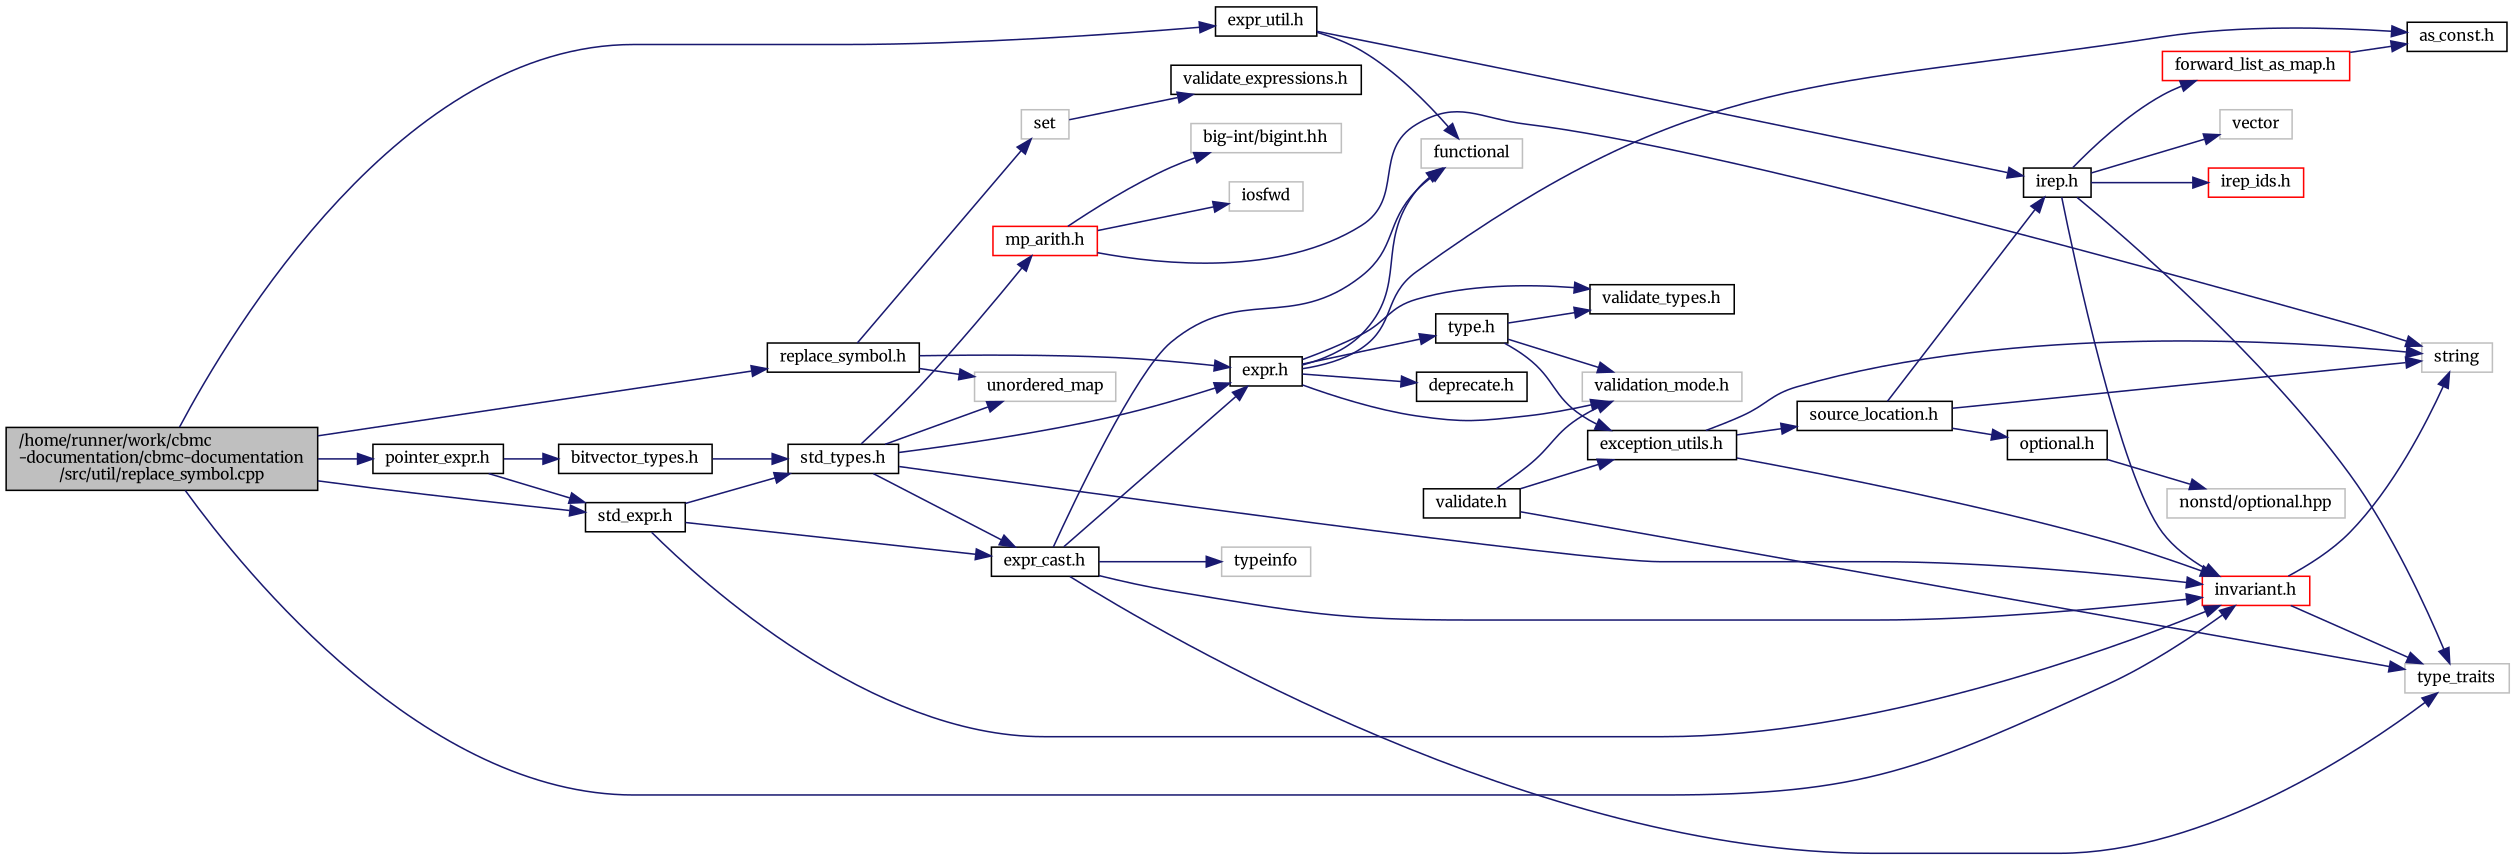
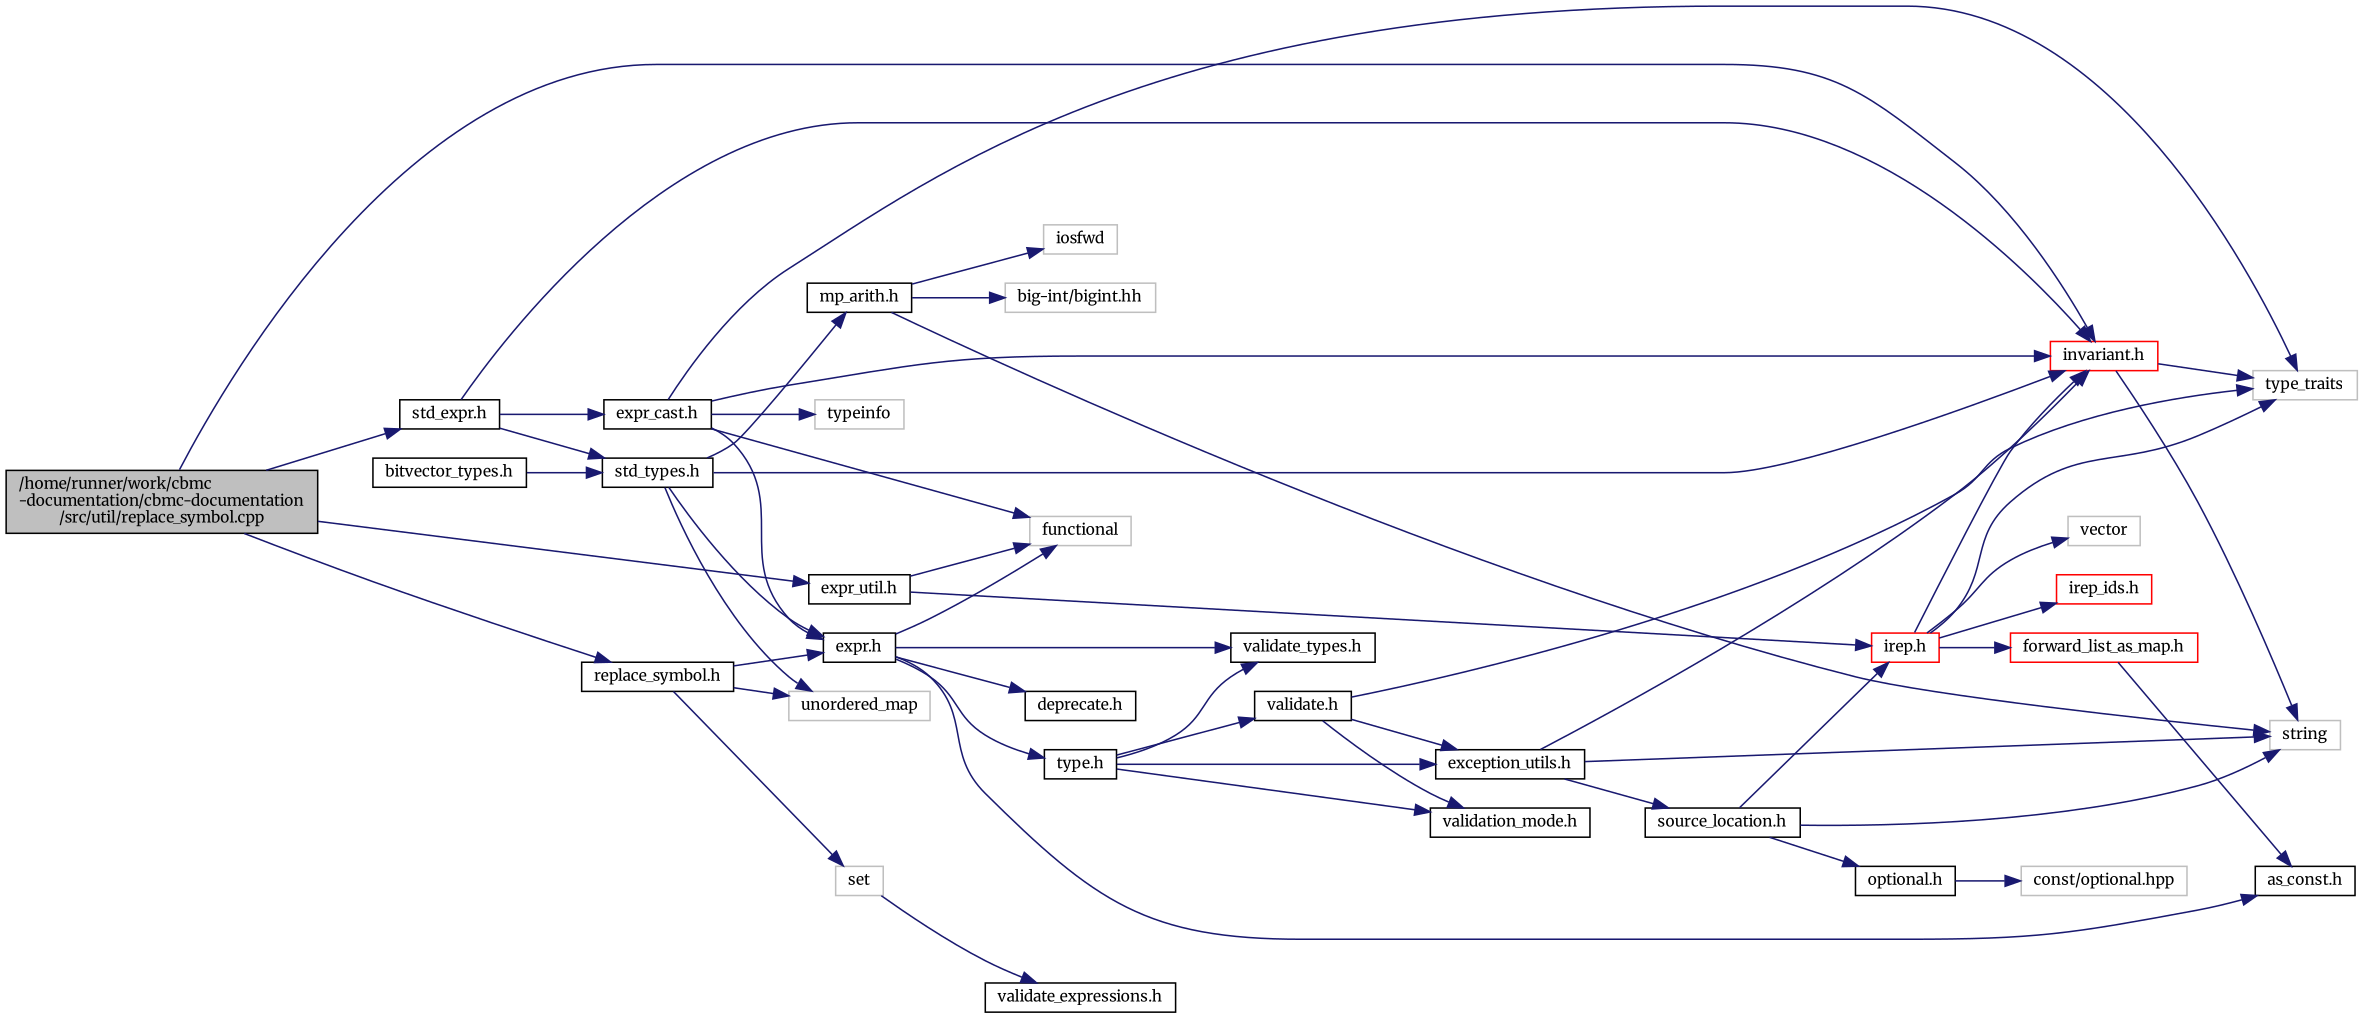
  digraph {
    fontname=Merriweather
    rankdir=LR
    node [color=black fontname=Merriweather fontsize=10 shape=record]
    edge [color=midnightblue fontname=Merriweather fontsize=10 labelfontname=Helvetica labelfontsize=10 style=solid]
    n1 [fillcolor=grey75 fontcolor=black height=0.2 label="/home/runner/work/cbmc\l-documentation/cbmc-documentation\l/src/util/replace_symbol.cpp" style=filled width=0.4]
    n2 [height=0.2 label="replace_symbol.h" width=0.4]
    n3 [color=red height=0.2 label="invariant.h" width=0.4]
    n4 [height=0.2 label="expr_util.h" width=0.4]
-   n5 [height=0.2 label="pointer_expr.h" width=0.4]
    n6 [height=0.2 label="std_expr.h" width=0.4]
    n7 [height=0.2 label="expr.h" width=0.4]
    n8 [color=grey75 height=0.2 label=set width=0.4]
    n9 [color=grey75 height=0.2 label=unordered_map width=0.4]
    n10 [color=grey75 height=0.2 label=string width=0.4]
    n11 [color=grey75 height=0.2 label=type_traits width=0.4]
    n12 [color=grey75 height=0.2 label=functional width=0.4]
-   n13 [height=0.2 label="irep.h" width=0.4]
+   n13 [color=red height=0.2 label="irep.h" width=0.4]
    n14 [height=0.2 label="bitvector_types.h" width=0.4]
    n15 [height=0.2 label="std_types.h" width=0.4]
    n16 [height=0.2 label="expr_cast.h" width=0.4]
    n17 [height=0.2 label="as_const.h" width=0.4]
    n18 [height=0.2 label="deprecate.h" width=0.4]
    n19 [height=0.2 label="type.h" width=0.4]
-   n20 [color=grey75 height=0.2 label="validation_mode.h" width=0.4]
+   n20 [height=0.2 label="validation_mode.h" width=0.4]
    n21 [height=0.2 label="validate_types.h" width=0.4]
    n22 [height=0.2 label="validate_expressions.h" width=0.4]
    n23 [height=0.2 label="validate.h" width=0.4]
    n24 [height=0.2 label="exception_utils.h" width=0.4]
    n25 [height=0.2 label="source_location.h" width=0.4]
    n26 [height=0.2 label="optional.h" width=0.4]
    n27 [color=grey75 height=0.2 label=vector width=0.4]
    n28 [color=red height=0.2 label="irep_ids.h" width=0.4]
    n29 [color=red height=0.2 label="forward_list_as_map.h" width=0.4]
-   n30 [color=grey75 height=0.2 label="nonstd/optional.hpp" width=0.4]
-   n31 [color=red height=0.2 label="mp_arith.h" width=0.4]
+   n30 [color=grey75 height=0.2 label="const/optional.hpp" width=0.4]
+   n31 [height=0.2 label="mp_arith.h" width=0.4]
    n32 [color=grey75 height=0.2 label=typeinfo width=0.4]
    n33 [color=grey75 height=0.2 label=iosfwd width=0.4]
    n34 [color=grey75 height=0.2 label="big-int/bigint.hh" width=0.4]
    n1 -> n2
    n1 -> n3
    n1 -> n4
-   n1 -> n5
    n1 -> n6
    n2 -> n7
    n2 -> n8
    n2 -> n9
    n3 -> n10
    n3 -> n11
    n4 -> n12
    n4 -> n13
-   n5 -> n6
-   n5 -> n14
    n6 -> n3
    n6 -> n15
    n6 -> n16
    n7 -> n12
    n7 -> n17
    n7 -> n18
    n7 -> n19
-   n7 -> n20
    n7 -> n21
    n8 -> n22
    n13 -> n3
    n13 -> n11
    n13 -> n27
    n13 -> n28
    n13 -> n29
    n14 -> n15
    n15 -> n3
    n15 -> n7
    n15 -> n9
-   n15 -> n16
    n15 -> n31
    n16 -> n3
    n16 -> n7
    n16 -> n11
    n16 -> n12
    n16 -> n32
    n19 -> n20
    n19 -> n21
+   n19 -> n23
    n19 -> n24
    n23 -> n11
    n23 -> n20
    n23 -> n24
    n24 -> n3
    n24 -> n10
    n24 -> n25
    n25 -> n10
    n25 -> n13
    n25 -> n26
    n26 -> n30
    n29 -> n17
    n31 -> n10
    n31 -> n33
    n31 -> n34
  }
